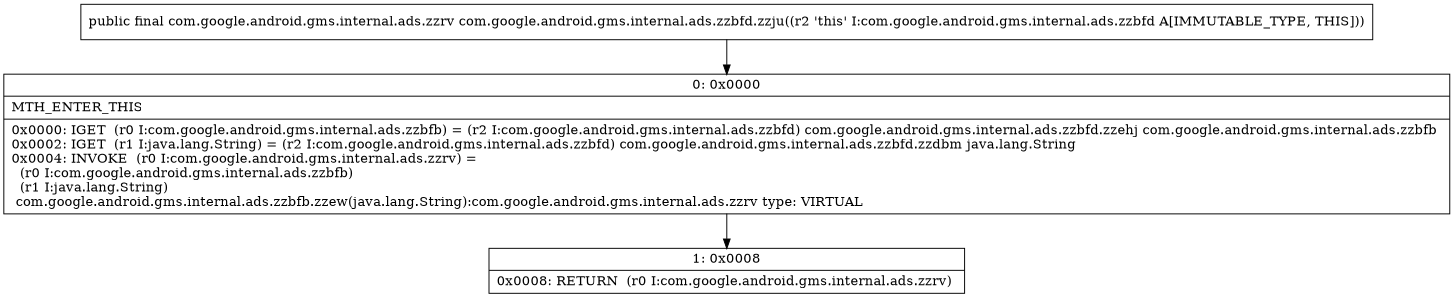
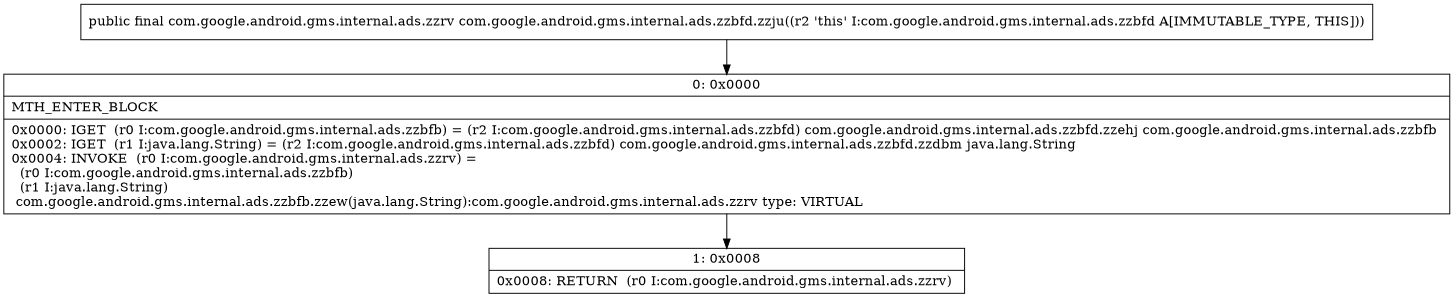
  digraph {
    node [shape=record]
-   n1 [label="{0\:\ 0x0000|MTH_ENTER_THIS\l|0x0000: IGET  (r0 I:com.google.android.gms.internal.ads.zzbfb) = (r2 I:com.google.android.gms.internal.ads.zzbfd) com.google.android.gms.internal.ads.zzbfd.zzehj com.google.android.gms.internal.ads.zzbfb \l0x0002: IGET  (r1 I:java.lang.String) = (r2 I:com.google.android.gms.internal.ads.zzbfd) com.google.android.gms.internal.ads.zzbfd.zzdbm java.lang.String \l0x0004: INVOKE  (r0 I:com.google.android.gms.internal.ads.zzrv) = \l  (r0 I:com.google.android.gms.internal.ads.zzbfb)\l  (r1 I:java.lang.String)\l com.google.android.gms.internal.ads.zzbfb.zzew(java.lang.String):com.google.android.gms.internal.ads.zzrv type: VIRTUAL \l}"]
+   n1 [label="{0\:\ 0x0000|MTH_ENTER_BLOCK\l|0x0000: IGET  (r0 I:com.google.android.gms.internal.ads.zzbfb) = (r2 I:com.google.android.gms.internal.ads.zzbfd) com.google.android.gms.internal.ads.zzbfd.zzehj com.google.android.gms.internal.ads.zzbfb \l0x0002: IGET  (r1 I:java.lang.String) = (r2 I:com.google.android.gms.internal.ads.zzbfd) com.google.android.gms.internal.ads.zzbfd.zzdbm java.lang.String \l0x0004: INVOKE  (r0 I:com.google.android.gms.internal.ads.zzrv) = \l  (r0 I:com.google.android.gms.internal.ads.zzbfb)\l  (r1 I:java.lang.String)\l com.google.android.gms.internal.ads.zzbfb.zzew(java.lang.String):com.google.android.gms.internal.ads.zzrv type: VIRTUAL \l}"]
    n2 [label="{1\:\ 0x0008|0x0008: RETURN  (r0 I:com.google.android.gms.internal.ads.zzrv) \l}"]
    n3 [label="{public final com.google.android.gms.internal.ads.zzrv com.google.android.gms.internal.ads.zzbfd.zzju((r2 'this' I:com.google.android.gms.internal.ads.zzbfd A[IMMUTABLE_TYPE, THIS])) }"]
    n1 -> n2
    n3 -> n1
  }
